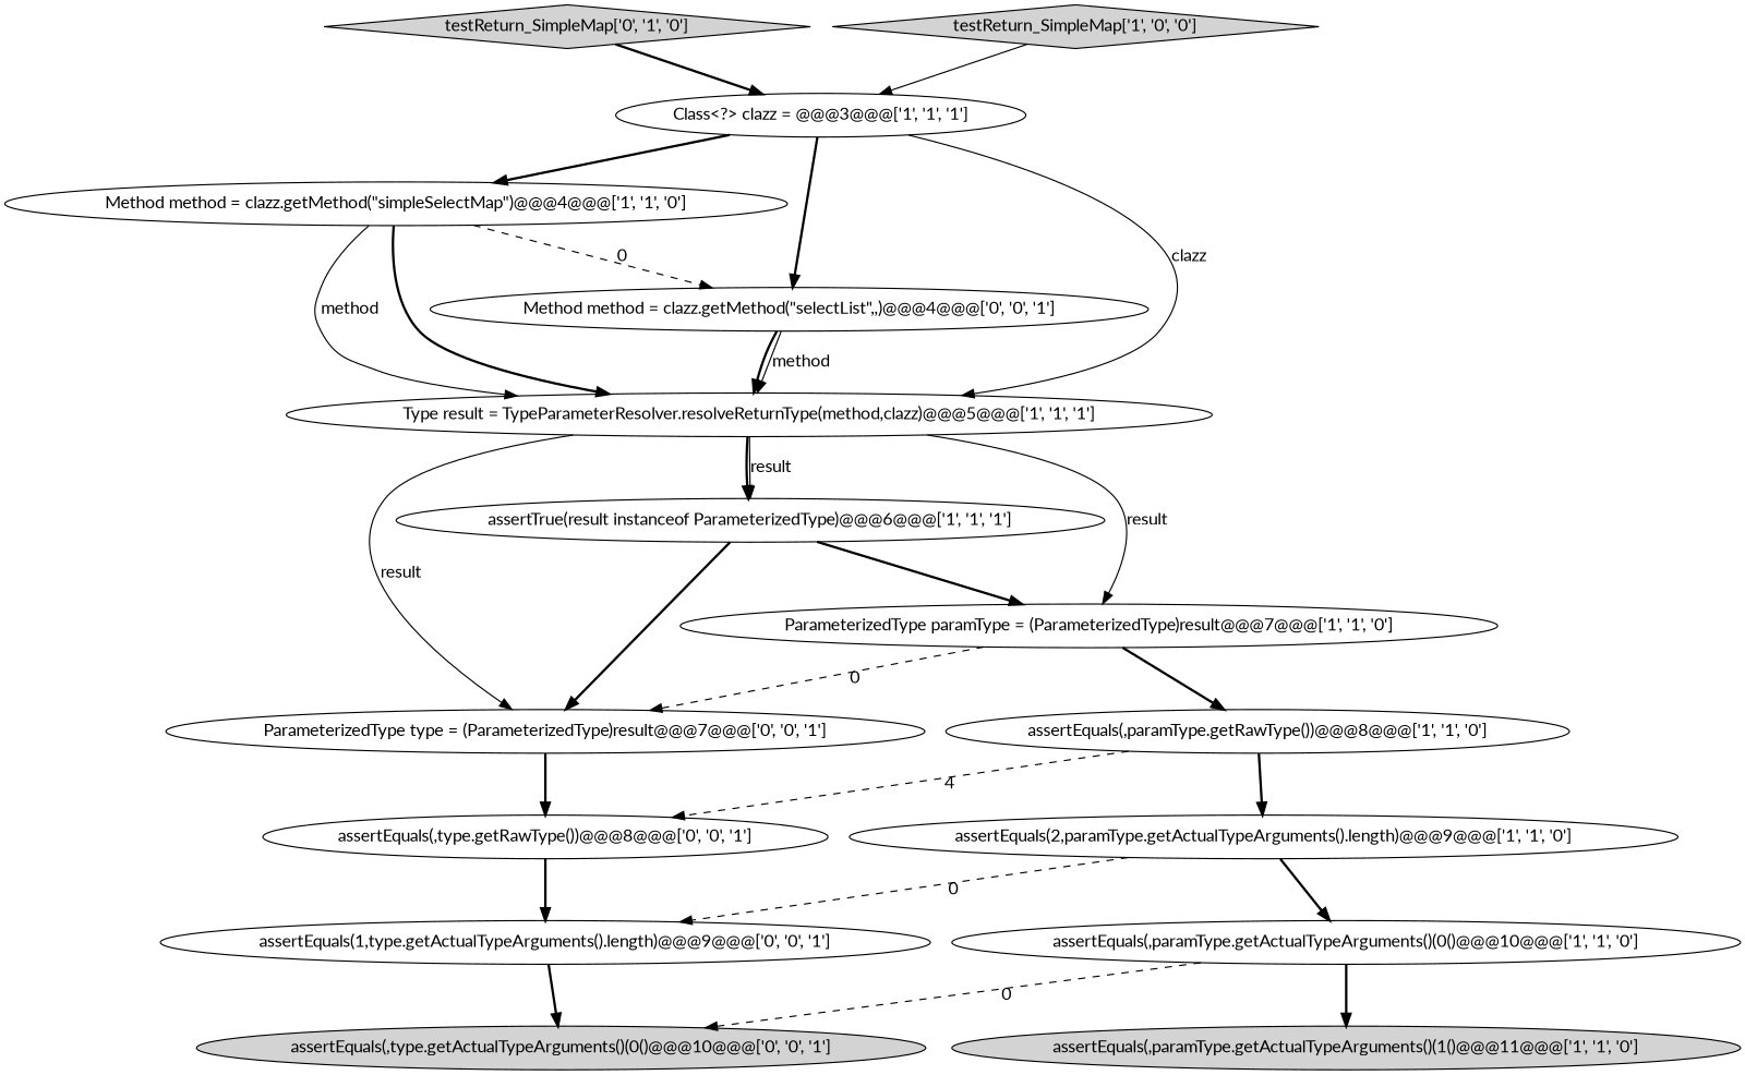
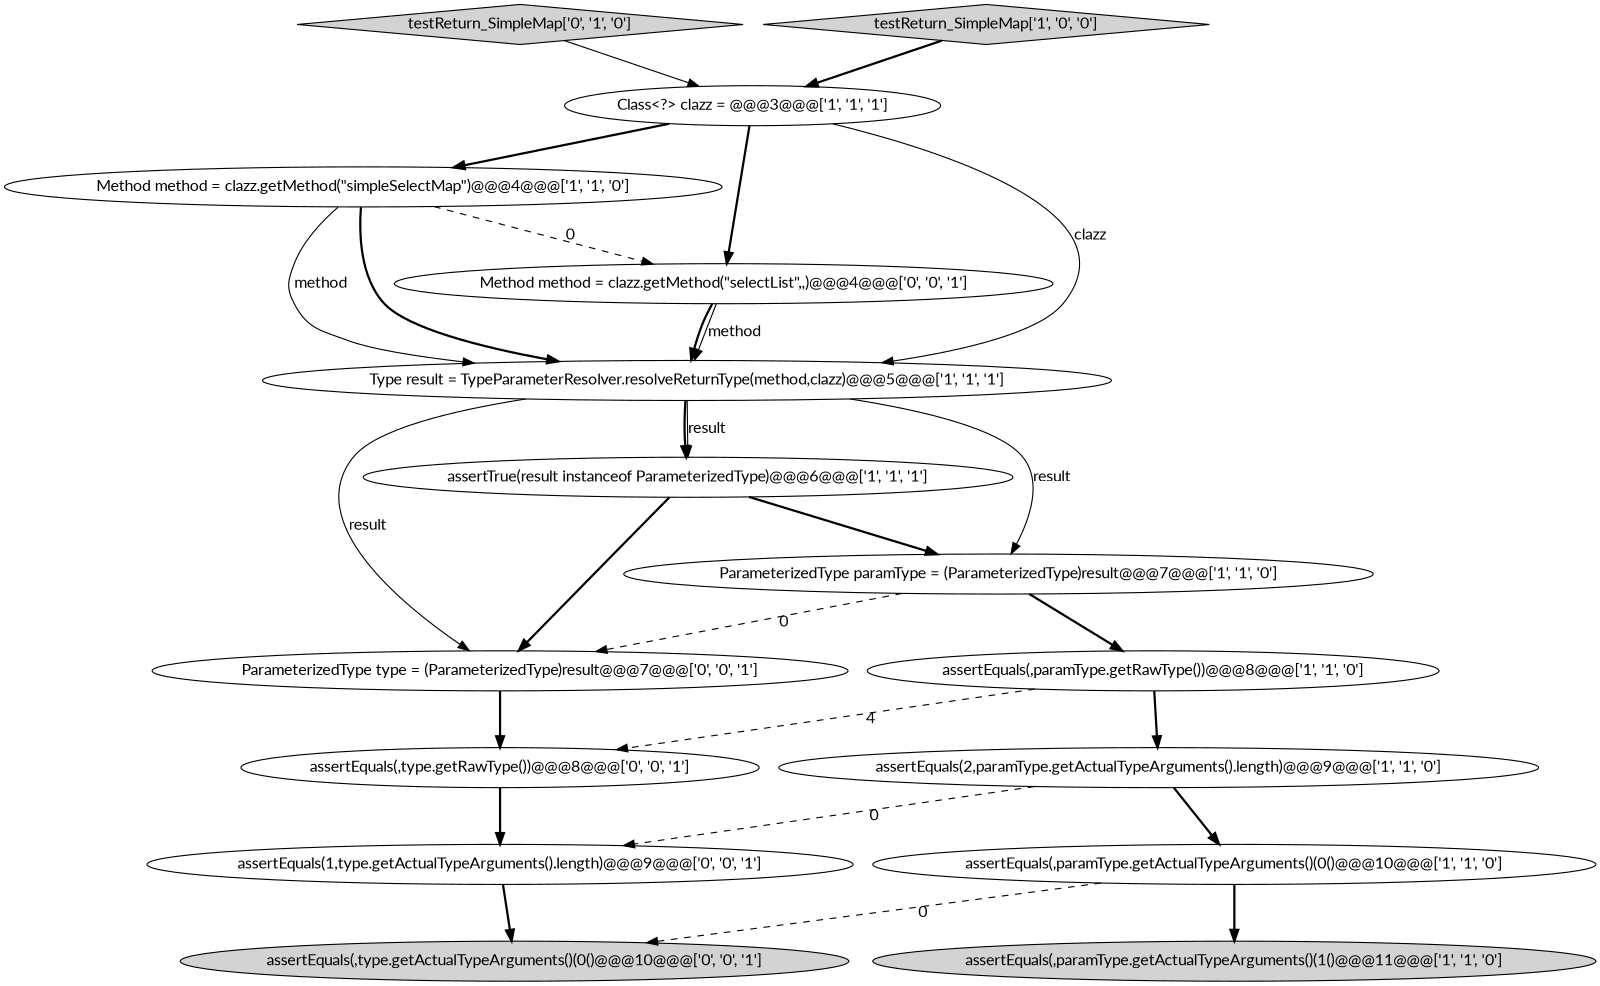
  digraph {
    fontname=Lato
    node [fillcolor=white fontname=Lato shape=ellipse style=filled]
    edge [fontname=Lato style=bold]
    n1 [label="assertEquals(,type.getRawType())@@@8@@@['0', '0', '1']"]
    n2 [label="assertEquals(1,type.getActualTypeArguments().length)@@@9@@@['0', '0', '1']"]
    n3 [fillcolor=lightgray label="assertEquals(,type.getActualTypeArguments()(0()@@@10@@@['0', '0', '1']"]
    n4 [label="Method method = clazz.getMethod(\"simpleSelectMap\")@@@4@@@['1', '1', '0']"]
    n5 [label="Type result = TypeParameterResolver.resolveReturnType(method,clazz)@@@5@@@['1', '1', '1']"]
    n6 [label="Method method = clazz.getMethod(\"selectList\",,)@@@4@@@['0', '0', '1']"]
    n7 [label="assertTrue(result instanceof ParameterizedType)@@@6@@@['1', '1', '1']"]
    n8 [label="ParameterizedType paramType = (ParameterizedType)result@@@7@@@['1', '1', '0']"]
    n9 [label="ParameterizedType type = (ParameterizedType)result@@@7@@@['0', '0', '1']"]
    n10 [label="assertEquals(,paramType.getActualTypeArguments()(0()@@@10@@@['1', '1', '0']"]
    n11 [fillcolor=lightgray label="assertEquals(,paramType.getActualTypeArguments()(1()@@@11@@@['1', '1', '0']"]
    n12 [label="Class<?> clazz = @@@3@@@['1', '1', '1']"]
    n13 [label="assertEquals(,paramType.getRawType())@@@8@@@['1', '1', '0']"]
    n14 [label="assertEquals(2,paramType.getActualTypeArguments().length)@@@9@@@['1', '1', '0']"]
    n15 [fillcolor=lightgray label="testReturn_SimpleMap['0', '1', '0']" shape=diamond]
    n16 [fillcolor=lightgray label="testReturn_SimpleMap['1', '0', '0']" shape=diamond]
    n1 -> n2
    n2 -> n3
    n4 -> n5 [label=method style=solid]
    n4 -> n5
    n4 -> n6 [label=0 style=dashed]
    n5 -> n7
    n5 -> n7 [label=result style=solid]
    n5 -> n8 [label=result style=solid]
    n5 -> n9 [label=result style=solid]
    n6 -> n5
    n6 -> n5 [label=method style=solid]
    n7 -> n8
    n7 -> n9
    n8 -> n9 [label=0 style=dashed]
    n8 -> n13
    n9 -> n1
    n10 -> n3 [label=0 style=dashed]
    n10 -> n11
    n12 -> n4
    n12 -> n5 [label=clazz style=solid]
    n12 -> n6
    n13 -> n1 [label=4 style=dashed]
    n13 -> n14
    n14 -> n2 [label=0 style=dashed]
    n14 -> n10
-   n15 -> n12
-   n16 -> n12 [style=solid]
+   n15 -> n12 [style=solid]
+   n16 -> n12
  }
